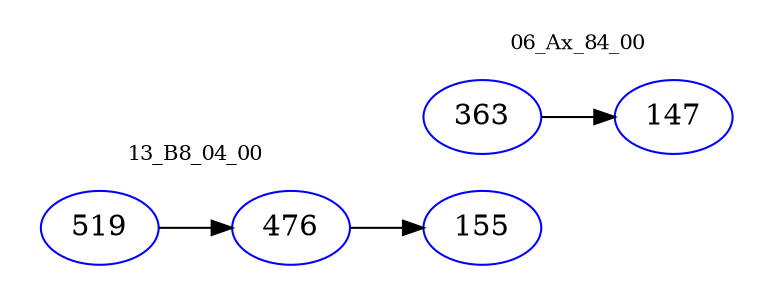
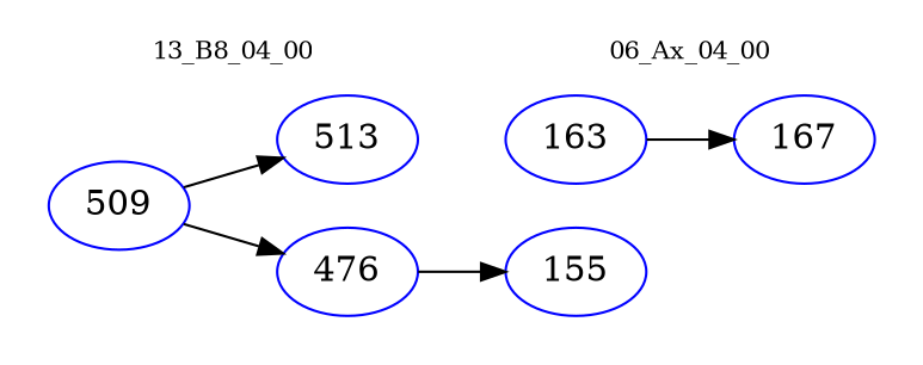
  digraph {
    fontname="DejaVu Serif"
    rankdir=LR
    node [color=blue fontname="DejaVu Serif"]
    edge [color=black fontname="DejaVu Serif"]
-   n1 [label=363]
+   n1 [label=163]
    n2 [label=155]
-   n3 [label=147]
-   n4 [label=519]
+   n3 [label=167]
+   n4 [label=509]
    n5 [label=476]
+   n6 [label=513]
    subgraph cluster_1 {
      color=white
      fontsize=10
-     label="06_Ax_84_00"
+     label="06_Ax_04_00"
      n1
      n2
      n3
    }
    subgraph cluster_2 {
      color=white
      fontsize=10
      label="13_B8_04_00"
      n4
      n5
+     n6
    }
    n1 -> n3
    n4 -> n5
+   n4 -> n6
    n5 -> n2
  }
